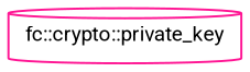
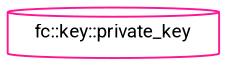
  digraph {
    rankdir=LR
    fontname=Roboto
-   n1 [color=deeppink fillcolor=white fontname=Roboto fontsize=10 height=0.2 label="fc::crypto::private_key" shape=cylinder style=filled width=0.4]
+   n1 [color=deeppink fillcolor=white fontname=Roboto fontsize=10 height=0.2 label="fc::key::private_key" shape=cylinder style=filled width=0.4]
  }
